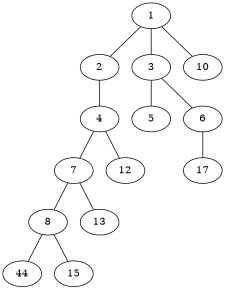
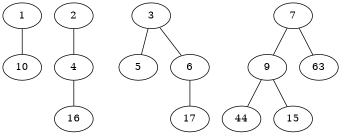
  graph {
    node [chem=C]
    edge [valence=1]
    1
    2
    3
    10 [chem=H]
    4
    5 [chem=O]
    6 [chem=O]
    7
-   12 [chem=H]
+   12 [chem=H label=16]
    17 [chem=H]
-   8
-   13 [chem=H]
+   8 [label=9]
+   13 [chem=H label=63]
    n13 [chem=H label=44]
    15 [chem=H]
-   1 -- 2 [valence=2]
-   1 -- 3
    1 -- 10
    2 -- 4
    3 -- 5 [valence=2]
    3 -- 6
-   4 -- 7 [valence=2]
    4 -- 12
    6 -- 17
    7 -- 8
    7 -- 13
    8 -- n13
    8 -- 15
  }
